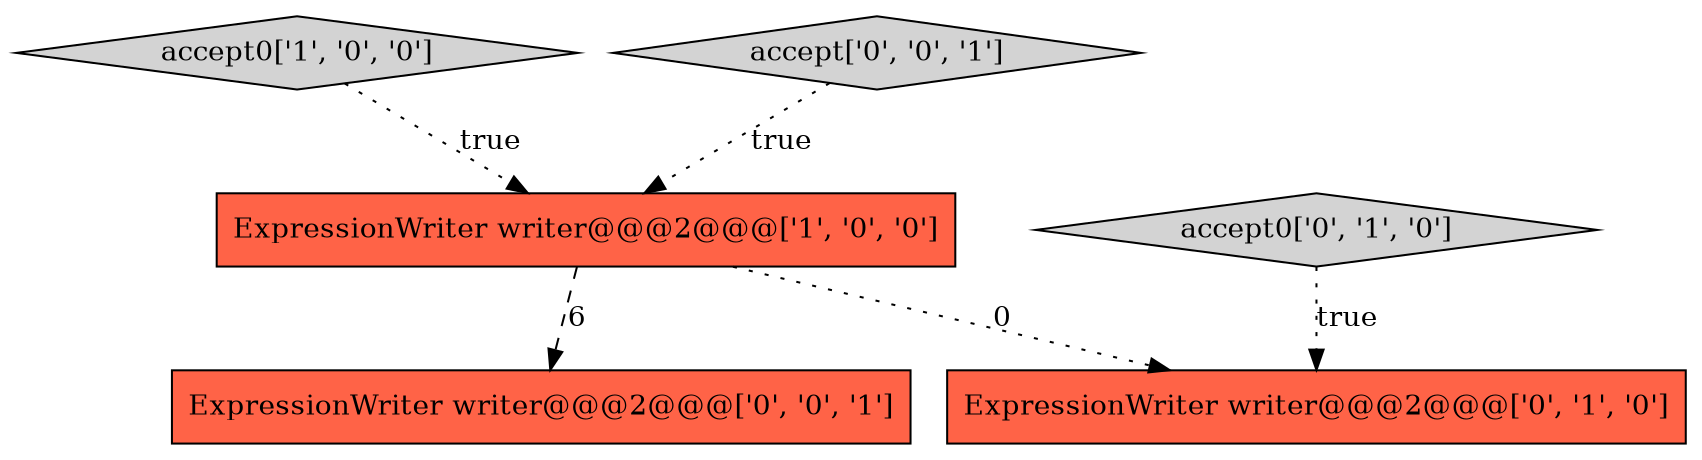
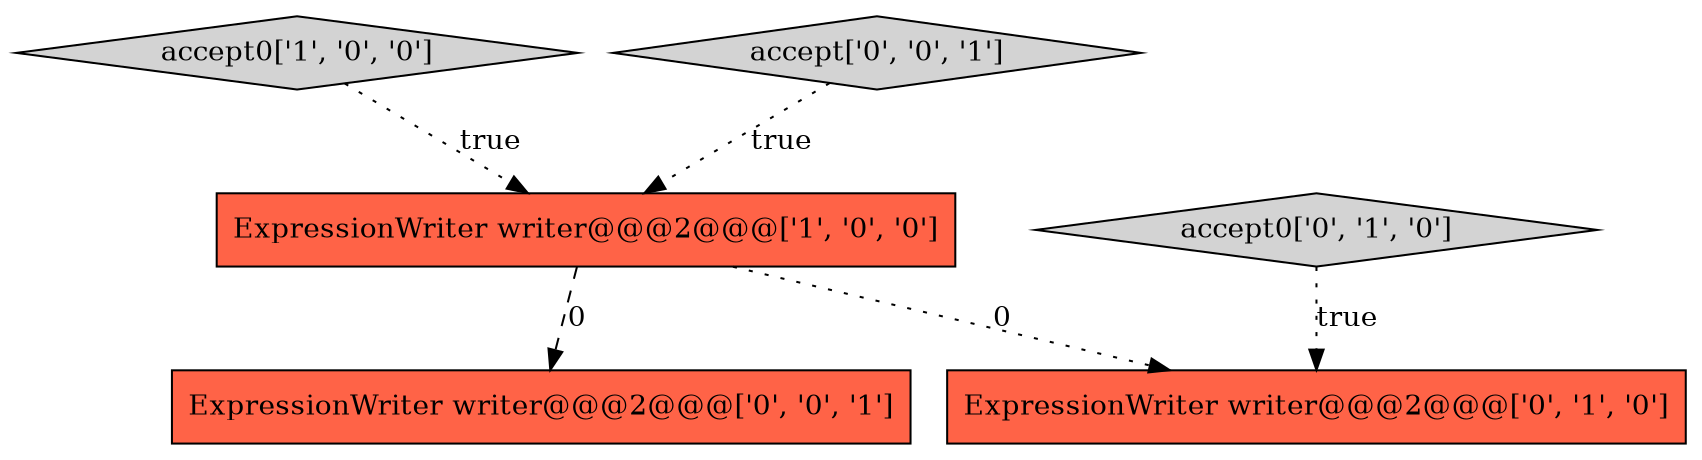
  digraph {
    node [fillcolor=lightgray shape=diamond style=filled]
    edge [style=dotted]
    n1 [label="accept0['1', '0', '0']"]
    n2 [fillcolor=tomato label="ExpressionWriter writer@@@2@@@['1', '0', '0']" shape=box]
    n3 [fillcolor=tomato label="ExpressionWriter writer@@@2@@@['0', '0', '1']" shape=box]
    n4 [fillcolor=tomato label="ExpressionWriter writer@@@2@@@['0', '1', '0']" shape=box]
    n5 [label="accept['0', '0', '1']"]
    n6 [label="accept0['0', '1', '0']"]
    n1 -> n2 [label=true]
-   n2 -> n3 [label=6 style=dashed]
+   n2 -> n3 [label=0 style=dashed]
    n2 -> n4 [label=0]
    n5 -> n2 [label=true]
    n6 -> n4 [label=true]
  }
